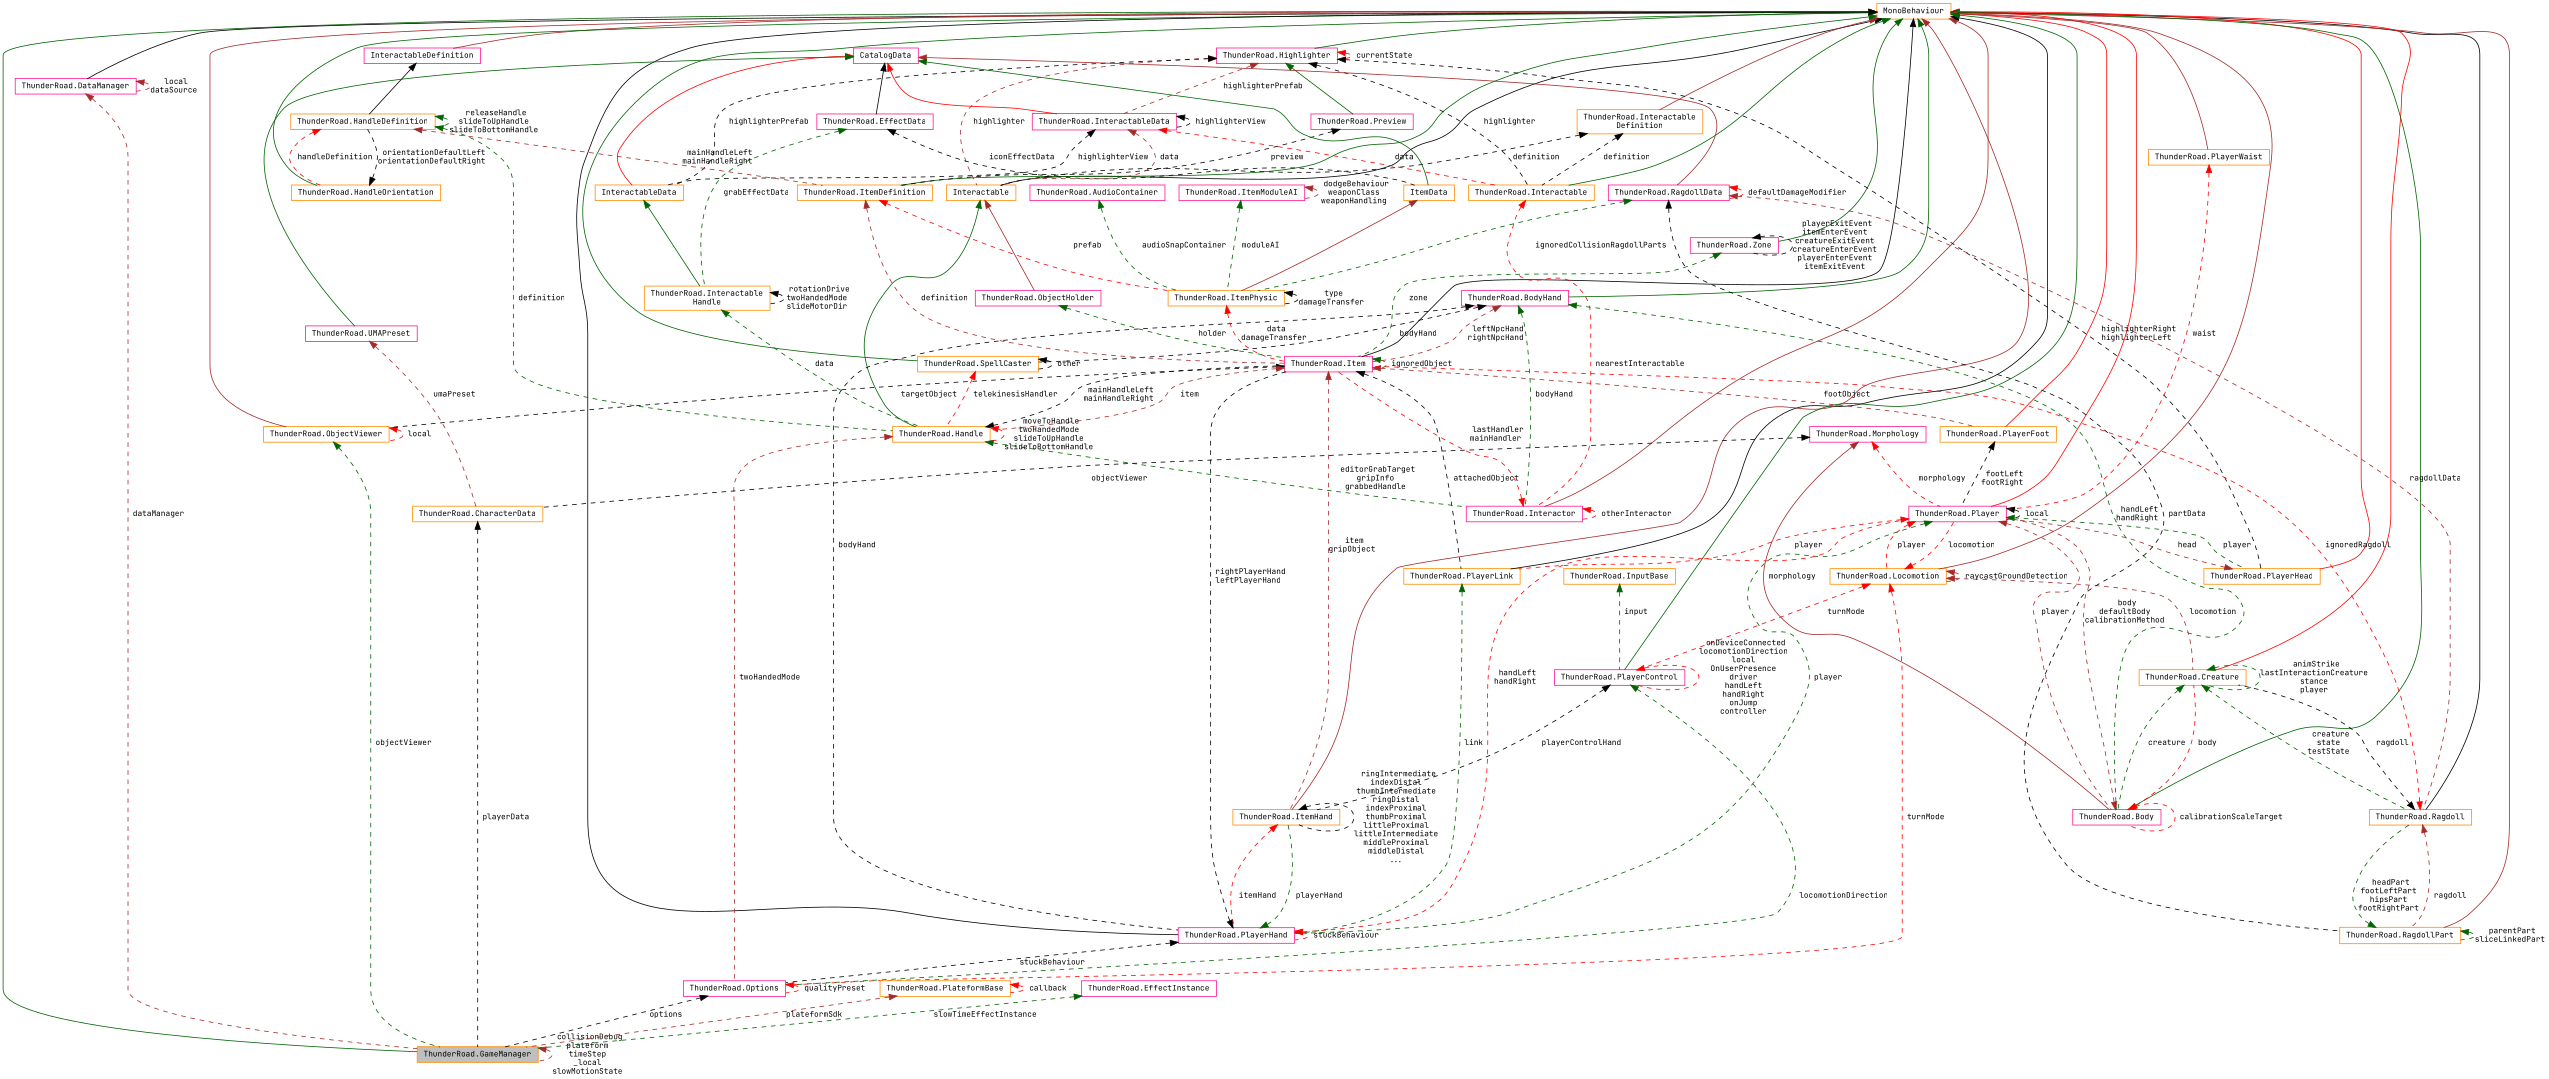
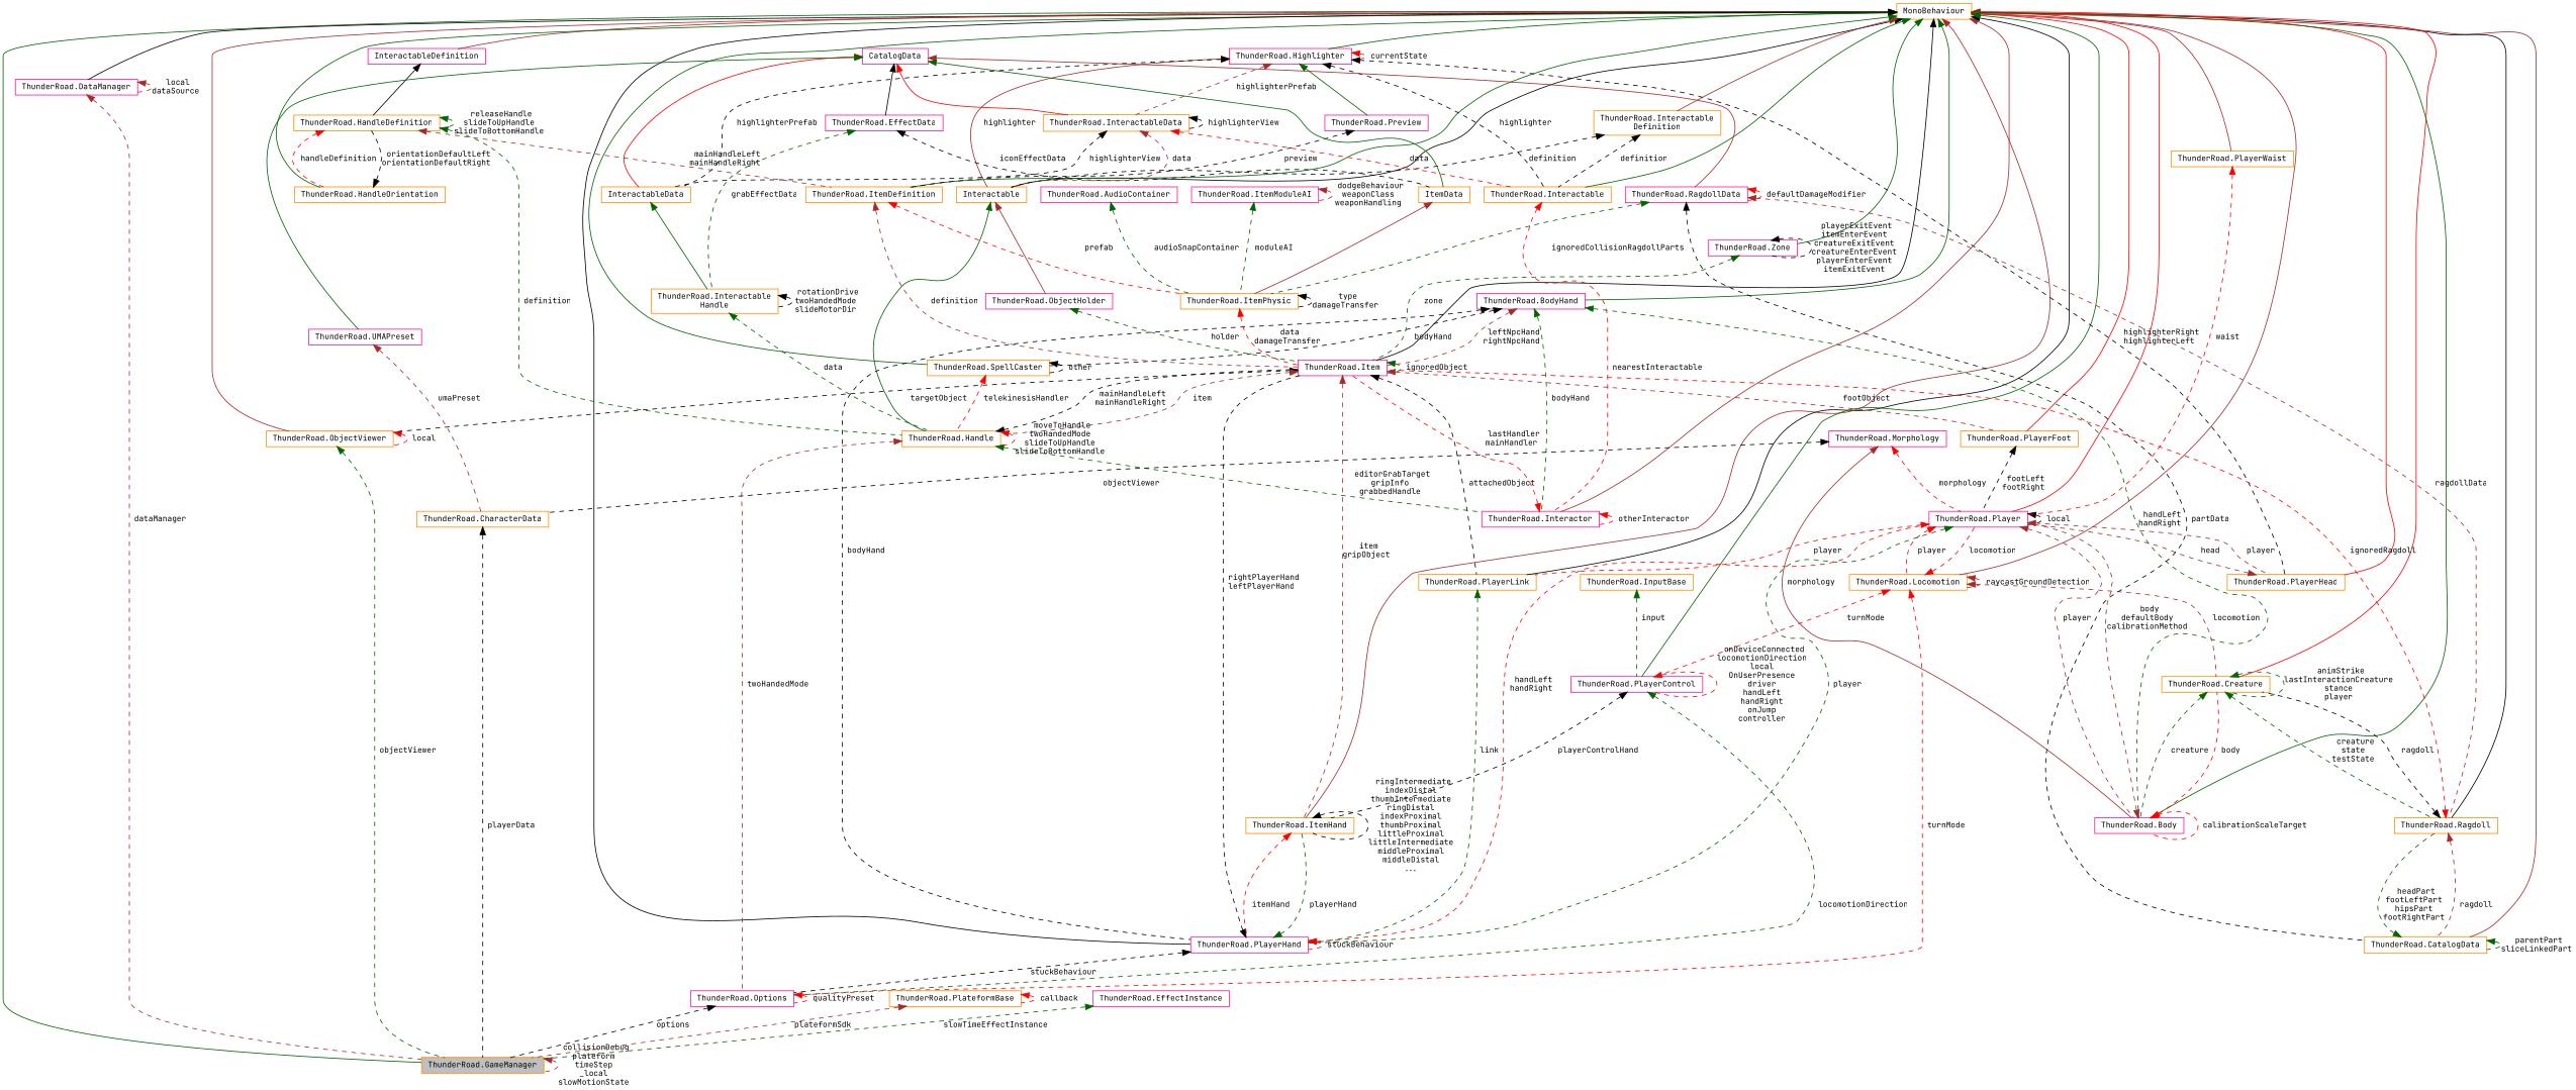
  digraph {
    fontname="JetBrains Mono"
    node [color=darkorange fillcolor=white fontname="JetBrains Mono" fontsize=10 shape=record style=filled]
    edge [color=darkgreen dir=back fontname="JetBrains Mono" fontsize=10 labelfontname=Helvetica labelfontsize=10 style=dashed]
    n1 [fillcolor=grey75 fontcolor=black height=0.2 label="ThunderRoad.GameManager" width=0.4]
    n2 [height=0.2 label=MonoBehaviour width=0.4]
    n3 [color=deeppink height=0.2 label="ThunderRoad.DataManager" width=0.4]
    n4 [height=0.2 label="ThunderRoad.ObjectViewer" width=0.4]
    n5 [color=deeppink height=0.2 label="ThunderRoad.Item" width=0.4]
    n6 [color=deeppink height=0.2 label="ThunderRoad.Interactor" width=0.4]
    n7 [height=0.2 label=Interactable width=0.4]
    n8 [color=deeppink height=0.2 label="ThunderRoad.Highlighter" width=0.4]
    n9 [height=0.2 label="ThunderRoad.Interactable\lDefinition" width=0.4]
    n10 [color=deeppink height=0.2 label=InteractableDefinition width=0.4]
    n11 [height=0.2 label="ThunderRoad.HandleOrientation" width=0.4]
    n12 [height=0.2 label="ThunderRoad.SpellCaster" width=0.4]
    n13 [color=deeppink height=0.2 label="ThunderRoad.BodyHand" width=0.4]
    n14 [height=0.2 label="ThunderRoad.Interactable" width=0.4]
    n15 [height=0.2 label="ThunderRoad.ItemDefinition" width=0.4]
    n16 [height=0.2 label="ThunderRoad.Ragdoll" width=0.4]
-   n17 [height=0.2 label="ThunderRoad.RagdollPart" width=0.4]
+   n17 [height=0.2 label="ThunderRoad.CatalogData" width=0.4]
    n18 [height=0.2 label="ThunderRoad.Creature" width=0.4]
    n19 [height=0.2 label="ThunderRoad.Locomotion" width=0.4]
    n20 [color=deeppink height=0.2 label="ThunderRoad.Player" width=0.4]
    n21 [height=0.2 label="ThunderRoad.PlayerFoot" width=0.4]
    n22 [height=0.2 label="ThunderRoad.PlayerHead" width=0.4]
    n23 [color=deeppink height=0.2 label="ThunderRoad.Body" width=0.4]
    n24 [height=0.2 label="ThunderRoad.PlayerWaist" width=0.4]
    n25 [color=deeppink height=0.2 label="ThunderRoad.PlayerHand" width=0.4]
    n26 [height=0.2 label="ThunderRoad.PlayerLink" width=0.4]
    n27 [height=0.2 label="ThunderRoad.ItemHand" width=0.4]
    n28 [color=deeppink height=0.2 label="ThunderRoad.PlayerControl" width=0.4]
    n29 [color=deeppink height=0.2 label="ThunderRoad.Zone" width=0.4]
    n30 [height=0.2 label="ThunderRoad.Handle" width=0.4]
    n31 [color=deeppink height=0.2 label="ThunderRoad.ObjectHolder" width=0.4]
    n32 [color=deeppink height=0.2 label="ThunderRoad.Preview" width=0.4]
-   n33 [color=deeppink height=0.2 label="ThunderRoad.InteractableData" width=0.4]
+   n33 [height=0.2 label="ThunderRoad.InteractableData" width=0.4]
    n34 [height=0.2 label=InteractableData width=0.4]
    n35 [height=0.2 label="ThunderRoad.HandleDefinition" width=0.4]
    n36 [height=0.2 label="ThunderRoad.ItemPhysic" width=0.4]
    n37 [color=deeppink height=0.2 label="ThunderRoad.Options" width=0.4]
    n38 [height=0.2 label="ThunderRoad.Interactable\lHandle" width=0.4]
    n39 [color=deeppink height=0.2 label=CatalogData width=0.4]
    n40 [color=deeppink height=0.2 label="ThunderRoad.EffectData" width=0.4]
    n41 [color=deeppink height=0.2 label="ThunderRoad.RagdollData" width=0.4]
    n42 [height=0.2 label=ItemData width=0.4]
    n43 [color=deeppink height=0.2 label="ThunderRoad.UMAPreset" width=0.4]
    n44 [height=0.2 label="ThunderRoad.CharacterData" width=0.4]
    n45 [color=deeppink height=0.2 label="ThunderRoad.Morphology" width=0.4]
    n46 [height=0.2 label="ThunderRoad.InputBase" width=0.4]
    n47 [color=deeppink height=0.2 label="ThunderRoad.AudioContainer" width=0.4]
    n48 [color=deeppink height=0.2 label="ThunderRoad.ItemModuleAI" width=0.4]
    n49 [height=0.2 label="ThunderRoad.PlateformBase" width=0.4]
    n50 [color=deeppink height=0.2 label="ThunderRoad.EffectInstance" width=0.4]
    n1 -> n1 [color=brown label=" collisionDebug\nplateform\ntimeStep\n_local\nslowMotionState"]
    n2 -> n1 [style=solid]
    n2 -> n3 [color=black style=solid]
    n2 -> n4 [color=brown style=solid]
    n2 -> n5 [color=black style=solid]
    n2 -> n6 [color=brown style=solid]
    n2 -> n7 [color=black style=solid]
    n2 -> n8 [style=solid]
    n2 -> n9 [color=brown style=solid]
    n2 -> n10 [color=brown style=solid]
    n2 -> n11 [style=solid]
    n2 -> n12 [style=solid]
    n2 -> n13 [style=solid]
    n2 -> n14 [style=solid]
    n2 -> n15 [style=solid]
    n2 -> n16 [color=black style=solid]
    n2 -> n17 [color=brown style=solid]
    n2 -> n18 [color=red style=solid]
    n2 -> n19 [color=brown style=solid]
    n2 -> n20 [color=red style=solid]
    n2 -> n21 [color=red style=solid]
    n2 -> n22 [color=red style=solid]
    n2 -> n23 [style=solid]
    n2 -> n24 [color=brown style=solid]
    n2 -> n25 [color=black style=solid]
    n2 -> n26 [color=black style=solid]
    n2 -> n27 [color=brown style=solid]
    n2 -> n28 [style=solid]
    n2 -> n29 [style=solid]
    n3 -> n1 [color=brown label=" dataManager"]
    n3 -> n3 [color=brown label=" local\ndataSource"]
    n4 -> n1 [label=" objectViewer"]
    n4 -> n4 [color=red label=" local"]
    n5 -> n4 [color=black label=" targetObject"]
    n5 -> n5 [label=" ignoredObject"]
    n5 -> n21 [color=brown label=" footObject"]
    n5 -> n26 [color=black label=" attachedObject"]
    n5 -> n27 [color=brown label=" item\ngripObject"]
    n5 -> n30 [color=brown label=" item"]
    n6 -> n5 [color=red label=" lastHandler\nmainHandler"]
    n6 -> n6 [color=red label=" otherInteractor"]
    n7 -> n30 [style=solid]
    n7 -> n31 [color=brown style=solid]
-   n8 -> n7 [color=brown label=" highlighter"]
+   n8 -> n7 [color=brown label=" highlighter" style=solid]
    n8 -> n8 [color=red label=" currentState"]
    n8 -> n14 [color=black label=" highlighter"]
    n8 -> n22 [color=black label=" highlighterRight\nhighlighterLeft"]
    n8 -> n32 [style=solid]
    n8 -> n33 [color=brown label=" highlighterPrefab"]
    n8 -> n34 [color=black label=" highlighterPrefab"]
    n9 -> n7 [color=black label=" definition"]
    n9 -> n14 [color=black label=" definition"]
    n10 -> n35 [color=black style=solid]
    n11 -> n35 [color=black label=" orientationDefaultLeft\norientationDefaultRight"]
    n12 -> n12 [color=black label=" other"]
    n12 -> n30 [color=red label=" telekinesisHandler"]
    n13 -> n5 [color=brown label=" leftNpcHand\nrightNpcHand"]
    n13 -> n6 [label=" bodyHand"]
    n13 -> n12 [color=black label=" bodyHand"]
    n13 -> n23 [label=" handLeft\nhandRight"]
    n13 -> n25 [color=black label=" bodyHand"]
    n14 -> n6 [color=red label=" nearestInteractable"]
    n15 -> n5 [color=brown label=" definition"]
    n15 -> n36 [color=red label=" prefab"]
    n16 -> n5 [color=red label=" ignoredRagdoll"]
    n16 -> n17 [color=brown label=" ragdoll"]
    n16 -> n18 [color=black label=" ragdoll"]
    n17 -> n16 [label=" headPart\nfootLeftPart\nhipsPart\nfootRightPart"]
    n17 -> n17 [label=" parentPart\nsliceLinkedPart"]
    n18 -> n16 [label=" creature\nstate\ntestState"]
    n18 -> n18 [label=" animStrike\nlastInteractionCreature\nstance\nplayer"]
    n18 -> n23 [label=" creature"]
    n19 -> n18 [color=brown label=" locomotion"]
    n19 -> n19 [color=brown label=" raycastGroundDetection"]
    n19 -> n20 [color=red label=" locomotion"]
    n19 -> n28 [color=red label=" turnMode"]
    n19 -> n37 [color=red label=" turnMode"]
    n20 -> n19 [color=red label=" player"]
    n20 -> n20 [color=black label=" local"]
-   n20 -> n22 [label=" player"]
+   n20 -> n22 [color=brown label=" player"]
    n20 -> n23 [color=brown label=" player"]
    n20 -> n25 [label=" player"]
    n20 -> n26 [color=red label=" player"]
    n21 -> n20 [color=black label=" footLeft\nfootRight"]
    n22 -> n20 [color=brown label=" head"]
    n23 -> n18 [color=red label=" body"]
    n23 -> n20 [color=brown label=" body\ndefaultBody\ncalibrationMethod"]
    n23 -> n23 [color=red label=" calibrationScaleTarget"]
    n24 -> n20 [color=red label=" waist"]
    n25 -> n5 [color=black label=" rightPlayerHand\nleftPlayerHand"]
    n25 -> n20 [color=red label=" handLeft\nhandRight"]
    n25 -> n25 [color=red label=" stuckBehaviour"]
    n25 -> n27 [label=" playerHand"]
    n25 -> n37 [color=black label=" stuckBehaviour"]
    n26 -> n25 [label=" link"]
    n27 -> n25 [color=red label=" itemHand"]
    n27 -> n27 [color=black label=" ringIntermediate\nindexDistal\nthumbIntermediate\nringDistal\nindexProximal\nthumbProximal\nlittleProximal\nlittleIntermediate\nmiddleProximal\nmiddleDistal\n..."]
    n28 -> n27 [color=black label=" playerControlHand"]
    n28 -> n28 [color=red label=" onDeviceConnected\nlocomotionDirection\nlocal\nOnUserPresence\ndriver\nhandLeft\nhandRight\nonJump\ncontroller"]
    n28 -> n37 [label=" locomotionDirection"]
    n29 -> n5 [label=" zone"]
    n29 -> n29 [color=black label=" playerExitEvent\nitemEnterEvent\ncreatureExitEvent\ncreatureEnterEvent\nplayerEnterEvent\nitemExitEvent"]
    n30 -> n5 [color=black label=" mainHandleLeft\nmainHandleRight"]
    n30 -> n6 [label=" editorGrabTarget\ngripInfo\ngrabbedHandle"]
    n30 -> n30 [color=red label=" moveToHandle\ntwoHandedMode\nslideToUpHandle\nslideToBottomHandle"]
    n30 -> n37 [color=brown label=" twoHandedMode"]
    n31 -> n5 [label=" holder"]
    n32 -> n15 [color=black label=" preview"]
    n33 -> n7 [color=brown label=" data"]
    n33 -> n14 [color=red label=" data"]
    n33 -> n33 [color=black label=" highlighterView"]
    n33 -> n34 [color=black label=" highlighterView"]
    n34 -> n38 [style=solid]
    n35 -> n11 [color=red label=" handleDefinition"]
    n35 -> n15 [color=brown label=" mainHandleLeft\nmainHandleRight"]
    n35 -> n30 [label=" definition"]
    n35 -> n35 [label=" releaseHandle\nslideToUpHandle\nslideToBottomHandle"]
    n36 -> n5 [color=red label=" data\ndamageTransfer"]
    n36 -> n36 [color=black label=" type\ndamageTransfer"]
    n37 -> n1 [color=black label=" options"]
    n37 -> n37 [color=red label=" qualityPreset"]
    n38 -> n30 [label=" data"]
    n38 -> n38 [color=black label=" rotationDrive\ntwoHandedMode\nslideMotorDir"]
    n39 -> n33 [color=red style=solid]
    n39 -> n34 [color=red style=solid]
    n39 -> n40 [color=black style=solid]
    n39 -> n41 [color=brown style=solid]
    n39 -> n42 [style=solid]
    n39 -> n43 [style=solid]
    n40 -> n38 [label=" grabEffectData"]
    n40 -> n42 [color=black label=" iconEffectData"]
    n41 -> n16 [color=brown label=" ragdollData"]
    n41 -> n17 [color=black label=" partData"]
    n41 -> n36 [label=" ignoredCollisionRagdollParts"]
    n41 -> n41 [color=red label=" defaultDamageModifier"]
    n42 -> n36 [color=brown style=solid]
    n43 -> n44 [color=brown label=" umaPreset"]
    n44 -> n1 [color=black label=" playerData"]
    n45 -> n20 [color=red label=" morphology"]
    n45 -> n23 [color=brown label=" morphology" style=solid]
    n45 -> n44 [color=black label=" objectViewer"]
    n46 -> n28 [label=" input"]
    n47 -> n36 [label=" audioSnapContainer"]
    n48 -> n36 [label=" moduleAI"]
    n48 -> n48 [color=brown label=" dodgeBehaviour\nweaponClass\nweaponHandling"]
    n49 -> n1 [color=brown label=" plateformSdk"]
    n49 -> n49 [color=red label=" callback"]
    n50 -> n1 [label=" slowTimeEffectInstance"]
  }
